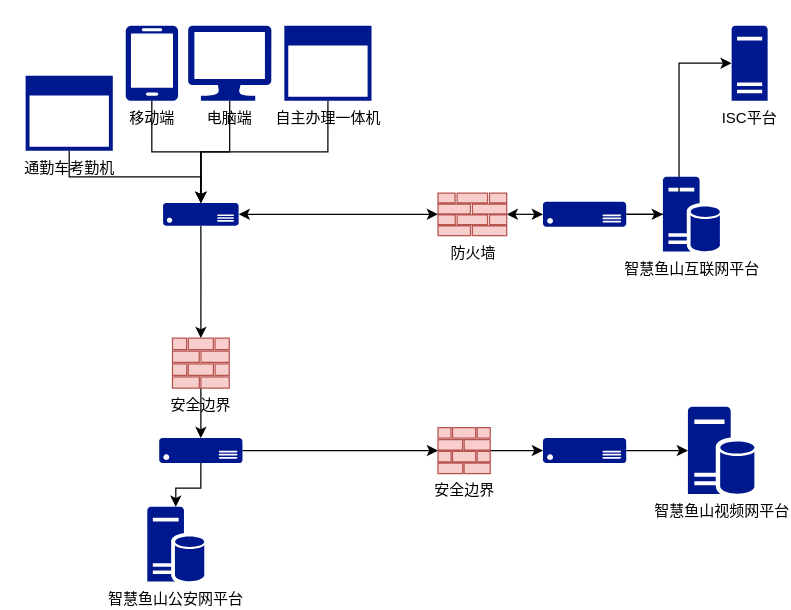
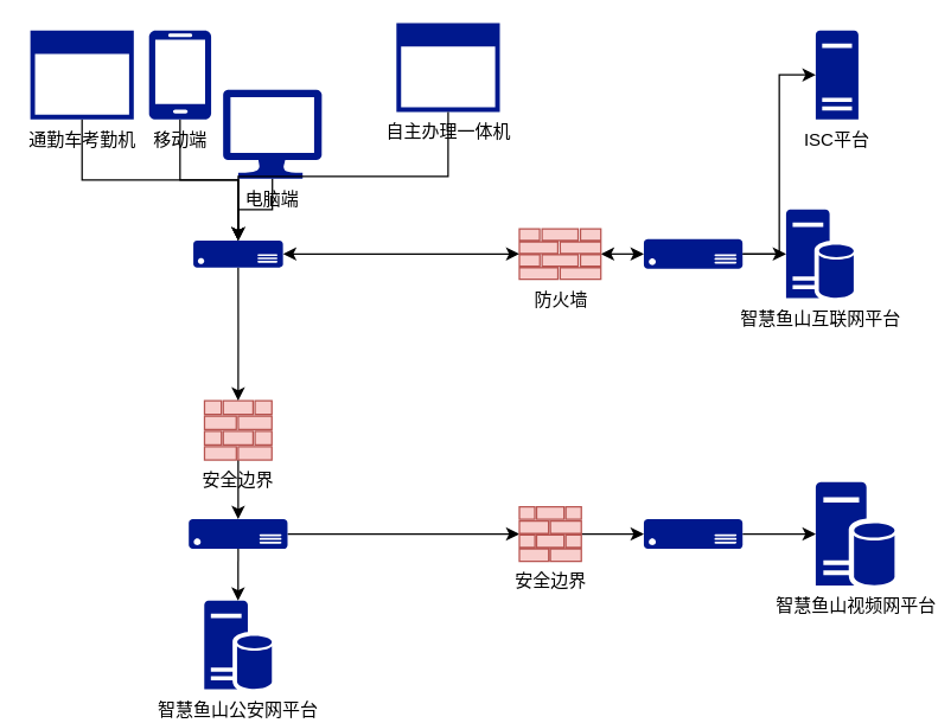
  <mxCell id="0" />
  <mxCell id="1" parent="0" />
  <mxCell id="2" style="edgeStyle=orthogonalEdgeStyle;rounded=0;orthogonalLoop=1;jettySize=auto;html=1;exitX=0.5;exitY=1;exitDx=0;exitDy=0;exitPerimeter=0;entryX=0.5;entryY=0;entryDx=0;entryDy=0;entryPerimeter=0;" edge="1" parent="1" source="3" target="20"><mxGeometry relative="1" as="geometry"><mxPoint x="570" y="270" as="targetPoint" /></mxGeometry></mxCell>
  <mxCell id="3" value="移动端" style="aspect=fixed;pointerEvents=1;shadow=0;dashed=0;html=1;strokeColor=none;labelPosition=center;verticalLabelPosition=bottom;verticalAlign=top;align=center;fillColor=#00188D;shape=mxgraph.azure.mobile" vertex="1" parent="1"><mxGeometry x="100" y="20" width="42" height="60" as="geometry" /></mxCell>
- <mxCell id="4" value="自主办理一体机" style="aspect=fixed;pointerEvents=1;shadow=0;dashed=0;html=1;strokeColor=none;labelPosition=center;verticalLabelPosition=bottom;verticalAlign=top;align=center;fillColor=#00188D;shape=mxgraph.mscae.enterprise.application_blank" vertex="1" parent="1"><mxGeometry x="227.05" y="20" width="69.76" height="60" as="geometry" /></mxCell>
+ <mxCell id="4" value="自主办理一体机" style="aspect=fixed;pointerEvents=1;shadow=0;dashed=0;html=1;strokeColor=none;labelPosition=center;verticalLabelPosition=bottom;verticalAlign=top;align=center;fillColor=#00188D;shape=mxgraph.mscae.enterprise.application_blank" vertex="1" parent="1"><mxGeometry x="267.05" y="15" width="69.76" height="60" as="geometry" /></mxCell>
  <mxCell id="5" style="edgeStyle=orthogonalEdgeStyle;rounded=0;orthogonalLoop=1;jettySize=auto;html=1;exitX=0.5;exitY=1;exitDx=0;exitDy=0;exitPerimeter=0;entryX=0.5;entryY=0;entryDx=0;entryDy=0;entryPerimeter=0;" edge="1" parent="1" source="6" target="20"><mxGeometry relative="1" as="geometry"><mxPoint x="570" y="270" as="targetPoint" /></mxGeometry></mxCell>
- <mxCell id="6" value="电脑端" style="aspect=fixed;pointerEvents=1;shadow=0;dashed=0;html=1;strokeColor=none;labelPosition=center;verticalLabelPosition=bottom;verticalAlign=top;align=center;fillColor=#00188D;shape=mxgraph.azure.computer" vertex="1" parent="1"><mxGeometry x="150" y="20" width="66.67" height="60" as="geometry" /></mxCell>
+ <mxCell id="6" value="电脑端" style="aspect=fixed;pointerEvents=1;shadow=0;dashed=0;html=1;strokeColor=none;labelPosition=center;verticalLabelPosition=bottom;verticalAlign=top;align=center;fillColor=#00188D;shape=mxgraph.azure.computer" vertex="1" parent="1"><mxGeometry x="150" y="60" width="66.67" height="60" as="geometry" /></mxCell>
  <mxCell id="7" style="edgeStyle=orthogonalEdgeStyle;rounded=0;orthogonalLoop=1;jettySize=auto;html=1;exitX=0.5;exitY=1;exitDx=0;exitDy=0;exitPerimeter=0;entryX=0.5;entryY=0;entryDx=0;entryDy=0;entryPerimeter=0;" edge="1" parent="1" source="8" target="20"><mxGeometry relative="1" as="geometry"><mxPoint x="570" y="270" as="targetPoint" /></mxGeometry></mxCell>
- <mxCell id="8" value="通勤车考勤机" style="aspect=fixed;pointerEvents=1;shadow=0;dashed=0;html=1;strokeColor=none;labelPosition=center;verticalLabelPosition=bottom;verticalAlign=top;align=center;fillColor=#00188D;shape=mxgraph.mscae.enterprise.application_blank" vertex="1" parent="1"><mxGeometry x="20" y="60" width="69.77" height="60" as="geometry" /></mxCell>
- <mxCell id="9" value="ISC平台" style="aspect=fixed;pointerEvents=1;shadow=0;dashed=0;html=1;strokeColor=none;labelPosition=center;verticalLabelPosition=bottom;verticalAlign=top;align=center;fillColor=#00188D;shape=mxgraph.mscae.enterprise.server_generic" vertex="1" parent="1"><mxGeometry x="585" y="20" width="28.8" height="60" as="geometry" /></mxCell>
+ <mxCell id="8" value="通勤车考勤机" style="aspect=fixed;pointerEvents=1;shadow=0;dashed=0;html=1;strokeColor=none;labelPosition=center;verticalLabelPosition=bottom;verticalAlign=top;align=center;fillColor=#00188D;shape=mxgraph.mscae.enterprise.application_blank" vertex="1" parent="1"><mxGeometry y="20" width="69.77" height="60" as="geometry" x="20" /></mxCell>
+ <mxCell id="9" value="ISC平台" style="aspect=fixed;pointerEvents=1;shadow=0;dashed=0;html=1;strokeColor=none;labelPosition=center;verticalLabelPosition=bottom;verticalAlign=top;align=center;fillColor=#00188D;shape=mxgraph.mscae.enterprise.server_generic" vertex="1" parent="1"><mxGeometry x="550" y="20" width="28.8" height="60" as="geometry" /></mxCell>
  <mxCell id="10" style="edgeStyle=orthogonalEdgeStyle;rounded=0;orthogonalLoop=1;jettySize=auto;html=1;exitX=1;exitY=0.5;exitDx=0;exitDy=0;exitPerimeter=0;entryX=0;entryY=0.5;entryDx=0;entryDy=0;entryPerimeter=0;" edge="1" parent="1" source="30" target="9"><mxGeometry relative="1" as="geometry" /></mxCell>
  <mxCell id="11" style="edgeStyle=orthogonalEdgeStyle;rounded=0;orthogonalLoop=1;jettySize=auto;html=1;exitX=1;exitY=0.5;exitDx=0;exitDy=0;exitPerimeter=0;entryX=0;entryY=0.5;entryDx=0;entryDy=0;entryPerimeter=0;" edge="1" parent="1" source="30" target="21"><mxGeometry relative="1" as="geometry"><mxPoint x="745" y="333.15" as="targetPoint" /></mxGeometry></mxCell>
  <mxCell id="12" style="edgeStyle=orthogonalEdgeStyle;rounded=0;orthogonalLoop=1;jettySize=auto;html=1;exitX=1;exitY=0.5;exitDx=0;exitDy=0;exitPerimeter=0;entryX=0;entryY=0.5;entryDx=0;entryDy=0;entryPerimeter=0;startArrow=classic;startFill=1;" edge="1" parent="1" source="13" target="30"><mxGeometry relative="1" as="geometry" /></mxCell>
  <mxCell id="13" value="防火墙" style="aspect=fixed;pointerEvents=1;shadow=0;dashed=0;html=1;strokeColor=#b85450;labelPosition=center;verticalLabelPosition=bottom;verticalAlign=top;align=center;fillColor=#f8cecc;shape=mxgraph.mscae.enterprise.firewall;" vertex="1" parent="1"><mxGeometry x="350" y="153.89" width="55" height="34.07" as="geometry" /></mxCell>
  <mxCell id="14" style="edgeStyle=orthogonalEdgeStyle;rounded=0;orthogonalLoop=1;jettySize=auto;html=1;exitX=0.5;exitY=1;exitDx=0;exitDy=0;exitPerimeter=0;entryX=0.5;entryY=0;entryDx=0;entryDy=0;entryPerimeter=0;" edge="1" parent="1" source="4" target="20"><mxGeometry relative="1" as="geometry"><mxPoint x="196.51" y="100" as="sourcePoint" /><mxPoint x="490" y="294" as="targetPoint" /><Array as="points" /></mxGeometry></mxCell>
  <mxCell id="15" style="edgeStyle=orthogonalEdgeStyle;rounded=0;orthogonalLoop=1;jettySize=auto;html=1;exitX=0.5;exitY=1;exitDx=0;exitDy=0;exitPerimeter=0;entryX=0.5;entryY=0;entryDx=0;entryDy=0;entryPerimeter=0;" edge="1" parent="1" source="16" target="24"><mxGeometry relative="1" as="geometry" /></mxCell>
  <mxCell id="16" value="安全边界" style="aspect=fixed;pointerEvents=1;shadow=0;dashed=0;html=1;strokeColor=#b85450;labelPosition=center;verticalLabelPosition=bottom;verticalAlign=top;align=center;fillColor=#f8cecc;shape=mxgraph.mscae.enterprise.firewall" vertex="1" parent="1"><mxGeometry x="137.52" y="270" width="45.45" height="40" as="geometry" /></mxCell>
- <mxCell id="17" value="智慧鱼山公安网平台" style="aspect=fixed;pointerEvents=1;shadow=0;dashed=0;html=1;strokeColor=none;labelPosition=center;verticalLabelPosition=bottom;verticalAlign=top;align=center;fillColor=#00188D;shape=mxgraph.mscae.enterprise.database_server" vertex="1" parent="1"><mxGeometry x="117.37" y="405" width="45.6" height="60" as="geometry" /></mxCell>
+ <mxCell id="17" value="智慧鱼山公安网平台" style="aspect=fixed;pointerEvents=1;shadow=0;dashed=0;html=1;strokeColor=none;labelPosition=center;verticalLabelPosition=bottom;verticalAlign=top;align=center;fillColor=#00188D;shape=mxgraph.mscae.enterprise.database_server" vertex="1" parent="1"><mxGeometry x="137.37" y="405" width="45.6" height="60" as="geometry" /></mxCell>
  <mxCell id="18" style="edgeStyle=orthogonalEdgeStyle;rounded=0;orthogonalLoop=1;jettySize=auto;html=1;exitX=1;exitY=0.5;exitDx=0;exitDy=0;exitPerimeter=0;entryX=0;entryY=0.5;entryDx=0;entryDy=0;entryPerimeter=0;startArrow=classic;startFill=1;" edge="1" parent="1" source="20" target="13"><mxGeometry relative="1" as="geometry" /></mxCell>
  <mxCell id="19" style="edgeStyle=orthogonalEdgeStyle;rounded=0;orthogonalLoop=1;jettySize=auto;html=1;exitX=0.5;exitY=1;exitDx=0;exitDy=0;exitPerimeter=0;entryX=0.5;entryY=0;entryDx=0;entryDy=0;entryPerimeter=0;" edge="1" parent="1" source="20" target="16"><mxGeometry relative="1" as="geometry" /></mxCell>
  <mxCell id="20" value="" style="aspect=fixed;pointerEvents=1;shadow=0;dashed=0;html=1;strokeColor=none;labelPosition=center;verticalLabelPosition=bottom;verticalAlign=top;align=center;fillColor=#00188D;shape=mxgraph.azure.server" vertex="1" parent="1"><mxGeometry x="130" y="161.85" width="60.5" height="18.15" as="geometry" /></mxCell>
  <mxCell id="21" value="智慧鱼山互联网平台" style="aspect=fixed;pointerEvents=1;shadow=0;dashed=0;html=1;strokeColor=none;labelPosition=center;verticalLabelPosition=bottom;verticalAlign=top;align=center;fillColor=#00188D;shape=mxgraph.mscae.enterprise.database_server" vertex="1" parent="1"><mxGeometry x="530" y="140.93" width="45.6" height="60" as="geometry" /></mxCell>
  <mxCell id="22" style="edgeStyle=orthogonalEdgeStyle;rounded=0;orthogonalLoop=1;jettySize=auto;html=1;exitX=0.5;exitY=1;exitDx=0;exitDy=0;exitPerimeter=0;entryX=0.5;entryY=0;entryDx=0;entryDy=0;entryPerimeter=0;" edge="1" parent="1" source="24" target="17"><mxGeometry relative="1" as="geometry" /></mxCell>
  <mxCell id="23" style="edgeStyle=orthogonalEdgeStyle;rounded=0;orthogonalLoop=1;jettySize=auto;html=1;exitX=1;exitY=0.5;exitDx=0;exitDy=0;exitPerimeter=0;entryX=0;entryY=0.5;entryDx=0;entryDy=0;entryPerimeter=0;" edge="1" parent="1" source="24" target="29"><mxGeometry relative="1" as="geometry" /></mxCell>
  <mxCell id="24" value="" style="aspect=fixed;pointerEvents=1;shadow=0;dashed=0;html=1;strokeColor=none;labelPosition=center;verticalLabelPosition=bottom;verticalAlign=top;align=center;fillColor=#00188D;shape=mxgraph.azure.server" vertex="1" parent="1"><mxGeometry x="126.91" y="350" width="66.67" height="20" as="geometry" /></mxCell>
  <mxCell id="25" style="edgeStyle=orthogonalEdgeStyle;rounded=0;orthogonalLoop=1;jettySize=auto;html=1;exitX=1;exitY=0.5;exitDx=0;exitDy=0;exitPerimeter=0;" edge="1" parent="1" source="26" target="27"><mxGeometry relative="1" as="geometry" /></mxCell>
  <mxCell id="26" value="" style="aspect=fixed;pointerEvents=1;shadow=0;dashed=0;html=1;strokeColor=none;labelPosition=center;verticalLabelPosition=bottom;verticalAlign=top;align=center;fillColor=#00188D;shape=mxgraph.azure.server" vertex="1" parent="1"><mxGeometry x="434" y="350" width="66.67" height="20" as="geometry" /></mxCell>
  <mxCell id="27" value="智慧鱼山视频网平台" style="aspect=fixed;pointerEvents=1;shadow=0;dashed=0;html=1;strokeColor=none;labelPosition=center;verticalLabelPosition=bottom;verticalAlign=top;align=center;fillColor=#00188D;shape=mxgraph.mscae.enterprise.database_server" vertex="1" parent="1"><mxGeometry x="550" y="325" width="53.2" height="70" as="geometry" /></mxCell>
  <mxCell id="28" style="edgeStyle=orthogonalEdgeStyle;rounded=0;orthogonalLoop=1;jettySize=auto;html=1;exitX=1;exitY=0.5;exitDx=0;exitDy=0;exitPerimeter=0;entryX=0;entryY=0.5;entryDx=0;entryDy=0;entryPerimeter=0;" edge="1" parent="1" source="29" target="26"><mxGeometry relative="1" as="geometry" /></mxCell>
  <mxCell id="29" value="安全边界" style="aspect=fixed;pointerEvents=1;shadow=0;dashed=0;html=1;strokeColor=#b85450;labelPosition=center;verticalLabelPosition=bottom;verticalAlign=top;align=center;fillColor=#f8cecc;shape=mxgraph.mscae.enterprise.firewall" vertex="1" parent="1"><mxGeometry x="350" y="341.6" width="41.82" height="36.8" as="geometry" /></mxCell>
  <mxCell id="30" value="" style="aspect=fixed;pointerEvents=1;shadow=0;dashed=0;html=1;strokeColor=none;labelPosition=center;verticalLabelPosition=bottom;verticalAlign=top;align=center;fillColor=#00188D;shape=mxgraph.azure.server" vertex="1" parent="1"><mxGeometry x="434" y="160.93" width="66.67" height="20" as="geometry" /></mxCell>
